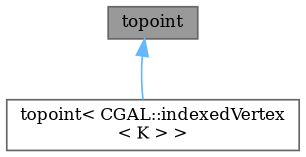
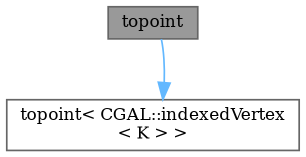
  digraph {
    rankdir=TB
    fontname="DejaVu Serif"
    node [fontname="DejaVu Serif" fontsize=10 shape=box style=filled]
    n1 [color=gray40 fillcolor=grey60 fontcolor=black height=0.2 label=topoint width=0.4]
    n2 [color=grey40 fillcolor=white height=0.2 label="topoint\< CGAL::indexedVertex\l\< K \> \>" width=0.4]
-   n1 -> n2 [color=steelblue1 dir=back fontname="DejaVu Serif" fontsize=10 labelfontname=Helvetica labelfontsize=10 style=solid]
+   n2 -> n1 [color=steelblue1 dir=back fontname="DejaVu Serif" fontsize=10 labelfontname=Helvetica labelfontsize=10 style=solid]
  }
